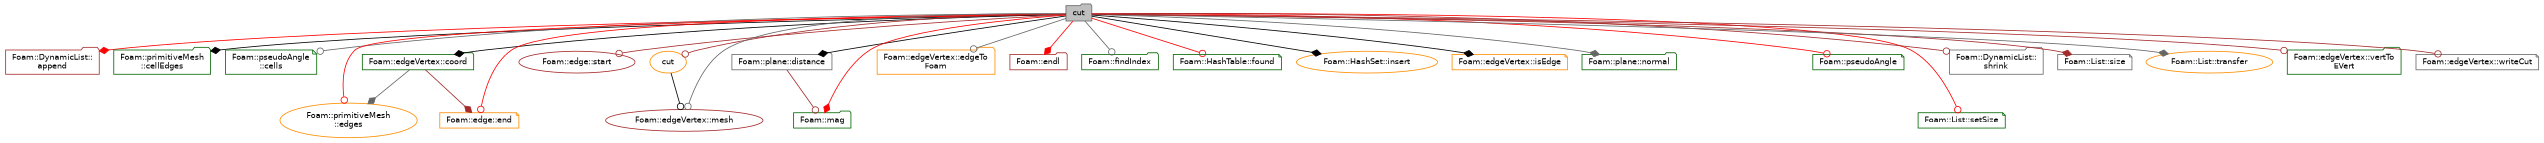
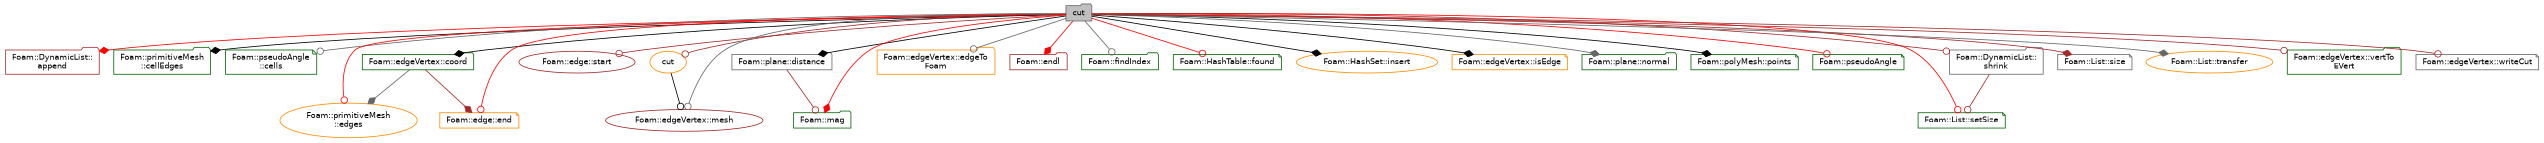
  digraph {
    rankdir=TB
    node [color=darkgreen fontname=Helvetica fontsize=10 shape=folder]
    edge [arrowhead=odot color=brown fontname=Helvetica fontsize=10 labelfontname=Helvetica labelfontsize=10 style=solid]
    n1 [color=gray40 fillcolor=grey75 fontcolor=black height=0.2 label=cut style=filled width=0.4]
    n2 [color=brown height=0.2 label="Foam::DynamicList::\lappend" width=0.4]
    n3 [height=0.2 label="Foam::primitiveMesh\l::cellEdges" width=0.4]
    n4 [height=0.2 label="Foam::pseudoAngle\l::cells" shape=note width=0.4]
    n5 [height=0.2 label="Foam::edgeVertex::coord" width=0.4]
    n6 [color=darkorange height=0.2 label="Foam::primitiveMesh\l::edges" shape=ellipse width=0.4]
    n7 [color=darkorange height=0.2 label="Foam::edge::end" shape=note width=0.4]
    n8 [color=brown height=0.2 label="Foam::edge::start" shape=ellipse width=0.4]
    n9 [color=darkorange height=0.2 label=cut shape=ellipse width=0.4]
    n10 [color=brown height=0.2 label="Foam::edgeVertex::mesh" shape=ellipse width=0.4]
    n11 [color=gray40 height=0.2 label="Foam::plane::distance" width=0.4]
    n12 [height=0.2 label="Foam::mag" width=0.4]
    n13 [color=darkorange height=0.2 label="Foam::edgeVertex::edgeTo\lFoam" width=0.4]
    n14 [color=brown height=0.2 label="Foam::endl" width=0.4]
    n15 [height=0.2 label="Foam::findIndex" width=0.4]
    n16 [height=0.2 label="Foam::HashTable::found" shape=note width=0.4]
    n17 [color=darkorange height=0.2 label="Foam::HashSet::insert" shape=ellipse width=0.4]
    n18 [color=darkorange height=0.2 label="Foam::edgeVertex::isEdge" shape=note width=0.4]
    n19 [height=0.2 label="Foam::plane::normal" width=0.4]
+   n20 [height=0.2 label="Foam::polyMesh::points" shape=note width=0.4]
    n21 [height=0.2 label="Foam::pseudoAngle" shape=note width=0.4]
    n22 [height=0.2 label="Foam::List::setSize" shape=note width=0.4]
    n23 [color=gray40 height=0.2 label="Foam::DynamicList::\lshrink" width=0.4]
    n24 [color=gray40 height=0.2 label="Foam::List::size" shape=note width=0.4]
    n25 [color=darkorange height=0.2 label="Foam::List::transfer" shape=ellipse width=0.4]
    n26 [height=0.2 label="Foam::edgeVertex::vertTo\lEVert" width=0.4]
    n27 [color=gray40 height=0.2 label="Foam::edgeVertex::writeCut" shape=note width=0.4]
    n1 -> n2 [arrowhead=diamond color=red]
    n1 -> n3 [arrowhead=diamond color=black]
    n1 -> n4 [color=gray40]
    n1 -> n5 [arrowhead=diamond color=black]
    n1 -> n6 [color=red]
    n1 -> n7 [color=red]
    n1 -> n8
    n1 -> n9
    n1 -> n10 [color=gray40]
    n1 -> n11 [arrowhead=diamond color=black]
    n1 -> n12 [arrowhead=diamond color=red]
    n1 -> n13 [color=gray40]
    n1 -> n14 [arrowhead=diamond color=red]
    n1 -> n15 [color=gray40]
    n1 -> n16 [color=red]
    n1 -> n17 [arrowhead=diamond color=black]
    n1 -> n18 [arrowhead=diamond color=black]
    n1 -> n19 [arrowhead=diamond color=gray40]
+   n1 -> n20 [arrowhead=diamond color=black]
    n1 -> n21 [color=red]
    n1 -> n22 [color=red]
    n1 -> n23
    n1 -> n24 [arrowhead=diamond]
    n1 -> n25 [arrowhead=diamond color=gray40]
    n1 -> n26
    n1 -> n27
    n5 -> n6 [arrowhead=diamond color=gray40]
    n5 -> n7 [arrowhead=diamond]
    n9 -> n10 [color=black]
    n11 -> n12
+   n23 -> n22
  }
